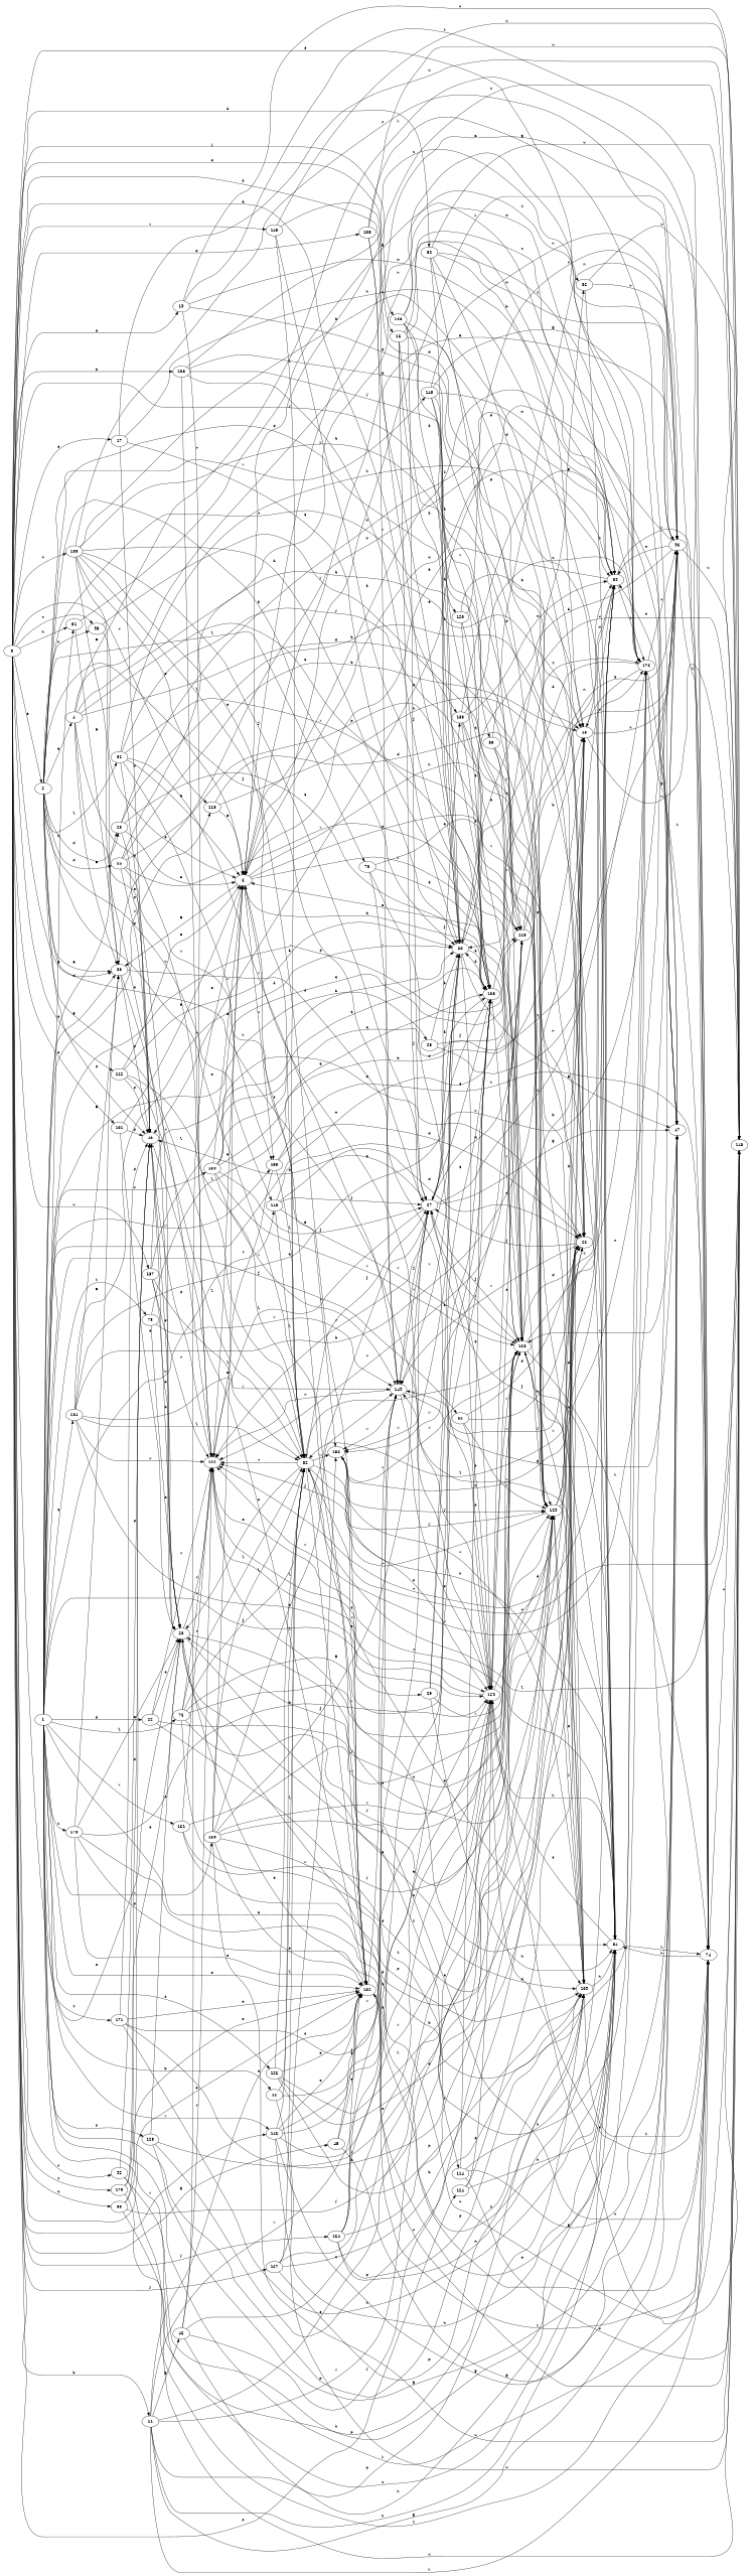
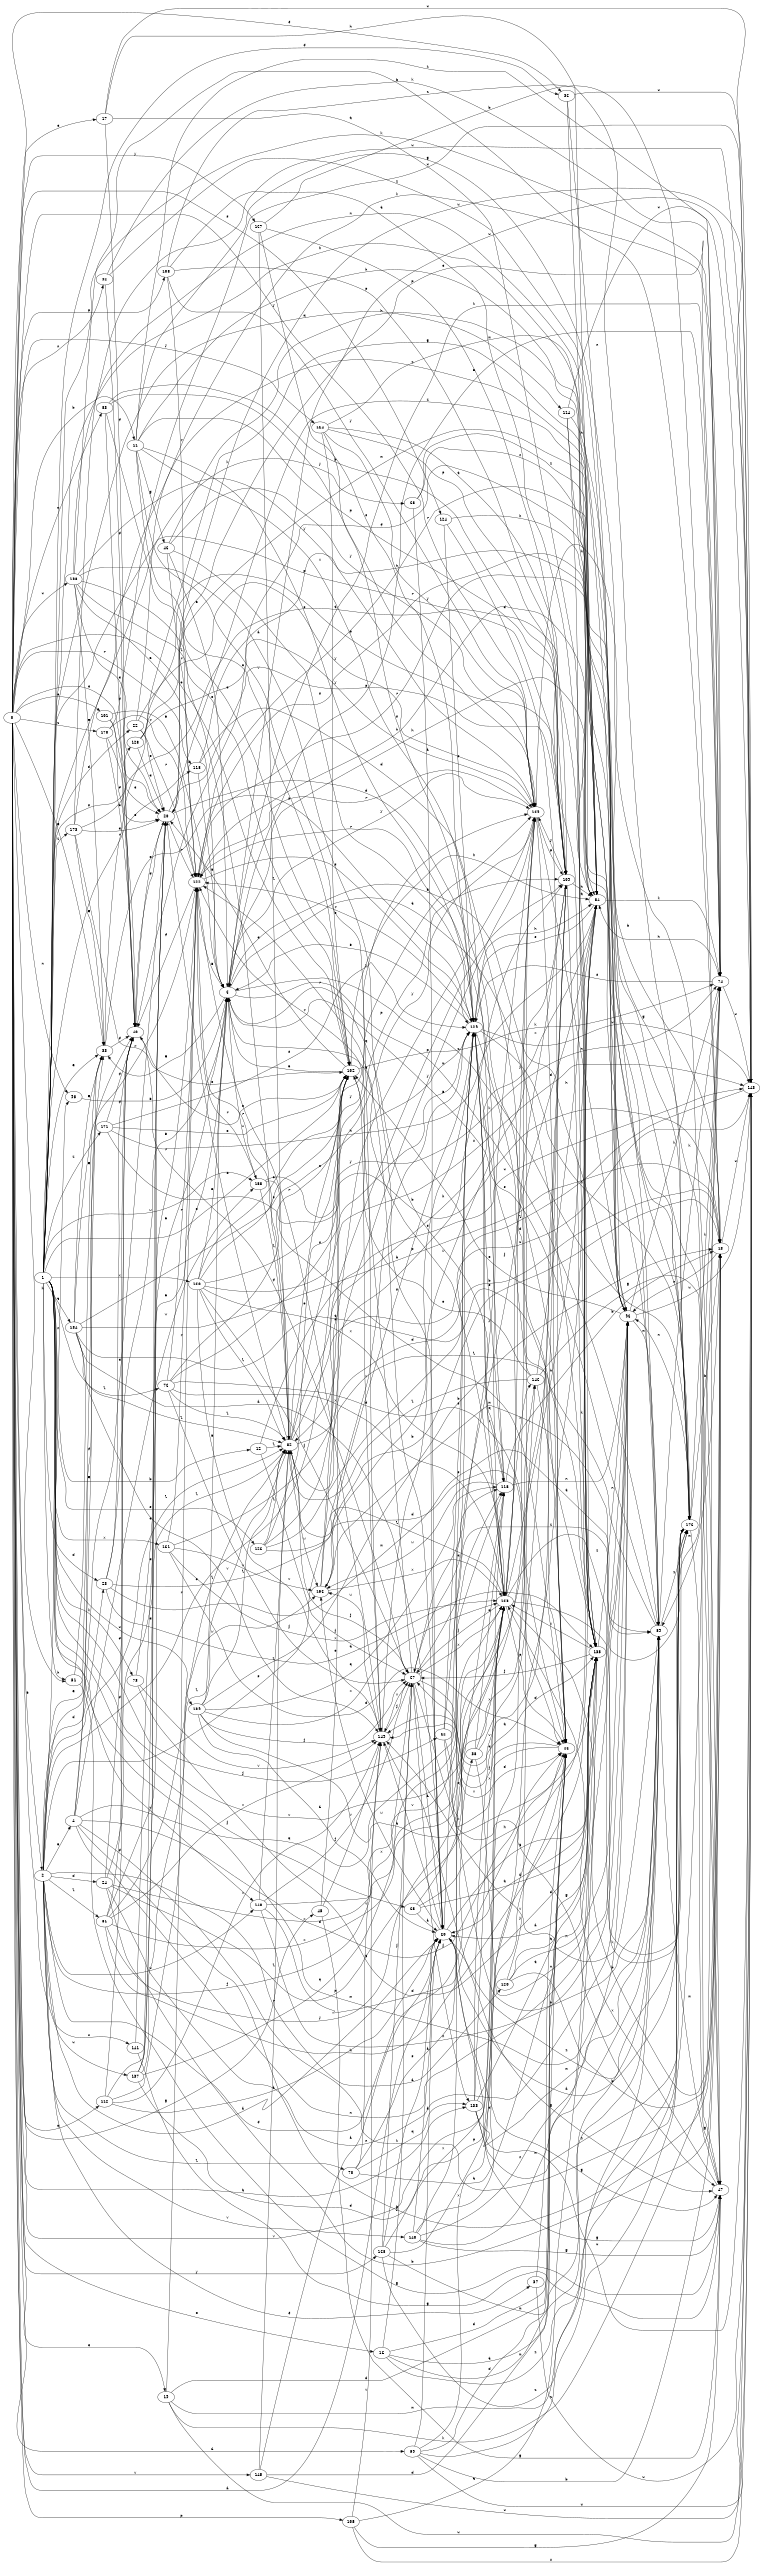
  strict digraph {
    fontname="DejaVu Sans Mono"
    rankdir=LR
    node [fontname="DejaVu Sans Mono"]
    edge [fontname="DejaVu Sans Mono"]
    0
    2
    11
    16
    17
    19
    20
    33
    36
    45
    51
    59
    60
    83
    92
    95
    101
    102
    105
    108
    112
    118
    124
    133
    137
    138
    145
    146
    164
    167
    168
    169
    170
    23
    140
    4
    24
+   37
    38
    40
    67
    78
    81
    82
    120
    129
+   141
    148
    54
    74
    109
    46
    47
    149
    163
    89
    26
    135
    176
    143
    122
    96
    13
    156
    6
    115
    1
    12
    22
    62
    65
    68
    73
    76
    114
    126
    128
    134
    139
    155
    160
    161
    171
    173
    0 -> 2 [label=a]
    0 -> 11 [label=b]
    0 -> 16 [label=c]
    0 -> 17 [label=c]
    0 -> 19 [label=c]
    0 -> 20 [label=c]
    0 -> 33 [label=e]
    0 -> 36 [label=f]
    0 -> 45 [label=g]
    0 -> 51 [label=h]
    0 -> 59 [label=i]
    0 -> 60 [label=i]
    0 -> 83 [label=m]
    0 -> 92 [label=n]
    0 -> 95 [label=n]
    0 -> 101 [label=o]
    0 -> 102 [label=o]
    0 -> 105 [label=p]
    0 -> 108 [label=p]
    0 -> 112 [label=q]
    0 -> 118 [label=r]
    0 -> 124 [label=s]
    0 -> 133 [label=t]
    0 -> 137 [label=u]
    0 -> 138 [label=u]
    0 -> 145 [label=v]
    0 -> 146 [label=v]
    0 -> 164 [label=y]
    0 -> 167 [label=y]
    0 -> 168 [label=y]
    0 -> 169 [label=y]
    0 -> 170 [label=z]
    2 -> 33 [label=e]
    2 -> 60 [label=i]
    2 -> 95 [label=n]
    2 -> 102 [label=o]
    2 -> 23 [label=d]
    2 -> 140 [label=u]
    2 -> 4 [label=a]
    2 -> 24 [label=d]
+   2 -> 37 [label=f]
    2 -> 38 [label=f]
    2 -> 40 [label=f]
    2 -> 67 [label=j]
    2 -> 78 [label=l]
    2 -> 81 [label=l]
    2 -> 82 [label=l]
    2 -> 120 [label=r]
    2 -> 129 [label=s]
+   2 -> 141 [label=u]
    2 -> 148 [label=v]
    11 -> 102 [label=o]
    11 -> 129 [label=s]
    11 -> 54 [label=h]
    11 -> 74 [label=k]
    11 -> 109 [label=p]
    11 -> 46 [label=g]
    11 -> 47 [label=g]
    11 -> 149 [label=v]
    11 -> 163 [label=x]
-   16 -> 60 [label=i]
    16 -> 67 [label=j]
    16 -> 89 [label=m]
    16 -> 26 [label=d]
    16 -> 135 [label=t]
    16 -> 176 [label=z]
    17 -> 40 [label=f]
    17 -> 54 [label=h]
    17 -> 135 [label=t]
    17 -> 143 [label=u]
    19 -> 74 [label=k]
    19 -> 89 [label=m]
    19 -> 26 [label=d]
    19 -> 143 [label=u]
    19 -> 122 [label=r]
    20 -> 40 [label=f]
    20 -> 109 [label=p]
    20 -> 26 [label=d]
    20 -> 176 [label=z]
    20 -> 143 [label=u]
    20 -> 122 [label=r]
    33 -> 40 [label=f]
    33 -> 129 [label=s]
    33 -> 89 [label=m]
-   33 -> 122 [label=r]
+   170 -> 122 [label=r]
    36 -> 54 [label=h]
    36 -> 143 [label=u]
    36 -> 96 [label=n]
    45 -> 102 [label=o]
    45 -> 47 [label=g]
    45 -> 149 [label=v]
    51 -> 33 [label=e]
    51 -> 47 [label=g]
    59 -> 60 [label=i]
    59 -> 163 [label=x]
    59 -> 26 [label=d]
    59 -> 176 [label=z]
    59 -> 143 [label=u]
    59 -> 13 [label=b]
    60 -> 129 [label=s]
    60 -> 47 [label=g]
    60 -> 149 [label=v]
    60 -> 135 [label=t]
    60 -> 176 [label=z]
    60 -> 143 [label=u]
    60 -> 122 [label=r]
    60 -> 156 [label=w]
    83 -> 102 [label=o]
    83 -> 169 [label=y]
    83 -> 40 [label=f]
    83 -> 109 [label=p]
    92 -> 40 [label=f]
    92 -> 74 [label=k]
    92 -> 176 [label=z]
-   95 -> 169 [label=y]
    95 -> 6 [label=a]
    101 -> 20 [label=c]
    101 -> 40 [label=f]
    101 -> 6 [label=a]
    102 -> 20 [label=c]
    102 -> 54 [label=h]
    102 -> 74 [label=k]
    102 -> 149 [label=v]
    102 -> 6 [label=a]
    105 -> 47 [label=g]
    105 -> 149 [label=v]
    105 -> 135 [label=t]
    105 -> 143 [label=u]
    108 -> 169 [label=y]
    108 -> 109 [label=p]
    108 -> 135 [label=t]
    108 -> 176 [label=z]
    108 -> 122 [label=r]
    112 -> 60 [label=i]
    112 -> 40 [label=f]
    112 -> 82 [label=l]
    112 -> 149 [label=v]
    112 -> 6 [label=a]
    118 -> 54 [label=h]
    118 -> 26 [label=d]
    118 -> 6 [label=a]
    124 -> 129 [label=s]
    124 -> 54 [label=h]
    124 -> 26 [label=d]
    133 -> 47 [label=g]
    133 -> 163 [label=x]
    133 -> 89 [label=m]
    133 -> 135 [label=t]
    133 -> 176 [label=z]
    133 -> 115 [label=q]
    137 -> 20 [label=c]
    137 -> 82 [label=l]
    137 -> 26 [label=d]
    137 -> 122 [label=r]
    137 -> 115 [label=q]
    138 -> 20 [label=c]
    138 -> 33 [label=e]
    138 -> 60 [label=i]
    138 -> 102 [label=o]
    138 -> 169 [label=y]
-   138 -> 67 [label=j]
    138 -> 82 [label=l]
    138 -> 96 [label=n]
    138 -> 13 [label=b]
    138 -> 6 [label=a]
    145 -> 60 [label=i]
    145 -> 82 [label=l]
    145 -> 26 [label=d]
    145 -> 143 [label=u]
    146 -> 102 [label=o]
    146 -> 82 [label=l]
    146 -> 129 [label=s]
    146 -> 54 [label=h]
    146 -> 47 [label=g]
-   146 -> 163 [label=x]
+   163 -> 146 [label=x]
    146 -> 135 [label=t]
    164 -> 102 [label=o]
    164 -> 169 [label=y]
    164 -> 129 [label=s]
    164 -> 109 [label=p]
    164 -> 89 [label=m]
    164 -> 135 [label=t]
    167 -> 82 [label=l]
    167 -> 129 [label=s]
    167 -> 109 [label=p]
    167 -> 13 [label=b]
-   167 -> 156 [label=w]
+   161 -> 156 [label=w]
    168 -> 60 [label=i]
    168 -> 67 [label=j]
    168 -> 109 [label=p]
    168 -> 163 [label=x]
    168 -> 89 [label=m]
    168 -> 176 [label=z]
    169 -> 109 [label=p]
    169 -> 26 [label=d]
    169 -> 122 [label=r]
    169 -> 96 [label=n]
    169 -> 13 [label=b]
    170 -> 20 [label=c]
-   170 -> 40 [label=f]
+   170 -> 40 [label=o]
    170 -> 143 [label=u]
    23 -> 40 [label=f]
    23 -> 89 [label=m]
    23 -> 135 [label=t]
    23 -> 13 [label=b]
    23 -> 6 [label=a]
    140 -> 67 [label=j]
    140 -> 82 [label=l]
    140 -> 163 [label=x]
    140 -> 26 [label=d]
    140 -> 96 [label=n]
    4 -> 20 [label=c]
    4 -> 33 [label=e]
    4 -> 74 [label=k]
    4 -> 26 [label=d]
    4 -> 96 [label=n]
    4 -> 13 [label=b]
    4 -> 115 [label=q]
    4 -> 155 [label=w]
    24 -> 40 [label=f]
    24 -> 82 [label=l]
    24 -> 109 [label=p]
    24 -> 163 [label=x]
    24 -> 96 [label=n]
    24 -> 13 [label=b]
+   37 -> 26 [label=d]
+   37 -> 143 [label=u]
    38 -> 109 [label=p]
    38 -> 163 [label=x]
    38 -> 96 [label=n]
    38 -> 115 [label=q]
    40 -> 20 [label=c]
    40 -> 102 [label=o]
    67 -> 60 [label=i]
    67 -> 133 [label=j]
    67 -> 40 [label=f]
    67 -> 47 [label=g]
    67 -> 149 [label=v]
    67 -> 163 [label=x]
    67 -> 135 [label=t]
    67 -> 176 [label=z]
    67 -> 122 [label=r]
    67 -> 115 [label=q]
    78 -> 129 [label=s]
    78 -> 149 [label=v]
    78 -> 135 [label=t]
-   78 -> 115 [label=q]
+   78 -> 133 [label=q]
    81 -> 169 [label=y]
    81 -> 40 [label=f]
    81 -> 54 [label=h]
    81 -> 149 [label=v]
    81 -> 163 [label=x]
    81 -> 156 [label=w]
    81 -> 6 [label=a]
    82 -> 20 [label=c]
    82 -> 102 [label=o]
    82 -> 169 [label=y]
    82 -> 67 [label=j]
    82 -> 54 [label=h]
    82 -> 109 [label=p]
    82 -> 143 [label=u]
    82 -> 122 [label=r]
    82 -> 156 [label=w]
    120 -> 169 [label=y]
    120 -> 135 [label=t]
    120 -> 96 [label=n]
    120 -> 13 [label=b]
    129 -> 54 [label=h]
    129 -> 163 [label=x]
    129 -> 26 [label=d]
+   129 -> 176 [label=z]
    129 -> 143 [label=u]
    129 -> 122 [label=r]
    129 -> 6 [label=a]
    129 -> 115 [label=q]
+   141 -> 20 [label=c]
+   141 -> 47 [label=g]
    148 -> 60 [label=i]
    148 -> 47 [label=g]
    148 -> 89 [label=m]
    148 -> 26 [label=d]
    148 -> 96 [label=n]
    148 -> 115 [label=q]
    54 -> 67 [label=j]
    54 -> 129 [label=s]
    54 -> 74 [label=k]
    54 -> 149 [label=v]
    54 -> 122 [label=r]
    74 -> 20 [label=c]
    74 -> 129 [label=s]
    74 -> 54 [label=h]
    74 -> 143 [label=u]
    74 -> 6 [label=a]
    109 -> 169 [label=y]
    109 -> 54 [label=h]
-   109 -> 74 [label=k]
+   109 -> 135 [label=k]
    109 -> 163 [label=x]
    109 -> 156 [label=w]
    46 -> 169 [label=y]
    46 -> 129 [label=s]
    46 -> 54 [label=h]
    46 -> 122 [label=r]
    46 -> 6 [label=a]
    47 -> 163 [label=x]
    47 -> 89 [label=m]
    149 -> 67 [label=j]
    149 -> 129 [label=s]
    149 -> 47 [label=g]
    149 -> 122 [label=r]
    149 -> 156 [label=w]
    163 -> 169 [label=y]
    163 -> 67 [label=j]
    163 -> 82 [label=l]
    163 -> 54 [label=h]
    163 -> 74 [label=k]
    163 -> 26 [label=d]
    163 -> 176 [label=z]
    163 -> 13 [label=b]
    163 -> 6 [label=a]
    89 -> 82 [label=l]
    89 -> 74 [label=k]
    89 -> 149 [label=v]
    89 -> 176 [label=z]
    89 -> 122 [label=r]
    89 -> 6 [label=a]
    26 -> 67 [label=j]
    26 -> 149 [label=v]
    135 -> 60 [label=i]
    135 -> 67 [label=j]
    135 -> 163 [label=x]
    135 -> 96 [label=n]
    176 -> 60 [label=i]
    176 -> 74 [label=k]
    176 -> 47 [label=g]
    176 -> 96 [label=n]
    176 -> 13 [label=b]
    143 -> 82 [label=l]
    122 -> 40 [label=f]
    122 -> 129 [label=s]
    122 -> 54 [label=h]
    122 -> 6 [label=a]
    96 -> 60 [label=i]
    96 -> 102 [label=o]
    96 -> 40 [label=f]
    96 -> 74 [label=k]
    96 -> 89 [label=m]
    96 -> 143 [label=u]
    96 -> 122 [label=r]
    96 -> 6 [label=a]
    13 -> 89 [label=m]
    13 -> 143 [label=u]
    13 -> 96 [label=n]
    156 -> 102 [label=o]
    156 -> 169 [label=y]
    156 -> 129 [label=s]
    156 -> 163 [label=x]
    156 -> 89 [label=m]
    6 -> 33 [label=e]
    6 -> 169 [label=y]
    6 -> 54 [label=h]
    6 -> 74 [label=k]
    6 -> 89 [label=m]
    6 -> 135 [label=t]
    6 -> 176 [label=z]
    6 -> 143 [label=u]
    6 -> 115 [label=q]
    6 -> 155 [label=w]
    115 -> 129 [label=s]
    115 -> 122 [label=r]
    115 -> 96 [label=n]
    115 -> 13 [label=b]
    115 -> 156 [label=w]
    1 -> 33 [label=e]
    1 -> 36 [label=f]
    1 -> 51 [label=h]
    1 -> 102 [label=o]
    1 -> 118 [label=r]
    1 -> 146 [label=v]
    1 -> 23 [label=d]
    1 -> 140 [label=u]
    1 -> 54 [label=h]
    1 -> 74 [label=k]
    1 -> 109 [label=p]
    1 -> 89 [label=m]
    1 -> 12 [label=b]
    1 -> 22 [label=d]
    1 -> 62 [label=j]
    1 -> 65 [label=j]
    1 -> 68 [label=k]
    1 -> 73 [label=k]
    1 -> 76 [label=l]
    1 -> 114 [label=q]
    1 -> 126 [label=s]
    1 -> 128 [label=s]
    1 -> 134 [label=t]
    1 -> 139 [label=u]
    1 -> 155 [label=w]
    1 -> 160 [label=x]
    1 -> 161 [label=x]
    1 -> 171 [label=z]
    1 -> 173 [label=z]
    12 -> 67 [label=j]
    12 -> 82 [label=l]
    12 -> 143 [label=u]
    22 -> 20 [label=c]
    22 -> 169 [label=y]
    22 -> 176 [label=z]
    22 -> 122 [label=r]
    62 -> 169 [label=y]
    62 -> 129 [label=s]
    62 -> 89 [label=m]
    62 -> 26 [label=d]
    65 -> 60 [label=i]
    65 -> 54 [label=h]
    65 -> 163 [label=x]
    65 -> 135 [label=t]
    68 -> 60 [label=i]
    68 -> 176 [label=z]
    68 -> 96 [label=n]
    73 -> 20 [label=c]
    73 -> 149 [label=v]
    73 -> 135 [label=t]
    76 -> 169 [label=y]
    76 -> 67 [label=j]
    76 -> 82 [label=l]
    76 -> 129 [label=s]
    76 -> 163 [label=x]
    76 -> 26 [label=d]
    76 -> 122 [label=r]
    114 -> 54 [label=h]
    114 -> 47 [label=g]
    114 -> 135 [label=t]
    114 -> 143 [label=u]
    126 -> 102 [label=o]
    126 -> 82 [label=l]
    126 -> 109 [label=p]
    126 -> 26 [label=d]
    126 -> 13 [label=b]
    128 -> 20 [label=c]
    128 -> 169 [label=y]
    128 -> 109 [label=p]
    128 -> 47 [label=g]
    134 -> 33 [label=e]
    134 -> 60 [label=i]
    134 -> 82 [label=l]
    134 -> 129 [label=s]
    134 -> 149 [label=v]
    134 -> 135 [label=t]
    134 -> 122 [label=r]
    134 -> 13 [label=b]
    139 -> 60 [label=i]
    139 -> 67 [label=j]
    139 -> 82 [label=l]
    139 -> 163 [label=x]
    139 -> 135 [label=t]
    139 -> 13 [label=b]
    139 -> 6 [label=a]
    139 -> 115 [label=q]
    155 -> 82 [label=l]
    155 -> 74 [label=k]
    155 -> 26 [label=d]
    155 -> 122 [label=r]
    160 -> 102 [label=o]
    160 -> 169 [label=y]
    160 -> 67 [label=j]
    160 -> 82 [label=l]
    160 -> 109 [label=p]
    160 -> 149 [label=v]
    160 -> 163 [label=x]
    160 -> 143 [label=u]
    160 -> 6 [label=a]
    161 -> 169 [label=y]
    161 -> 163 [label=x]
    161 -> 26 [label=d]
    161 -> 122 [label=r]
    171 -> 102 [label=o]
    171 -> 40 [label=f]
    171 -> 129 [label=s]
    171 -> 54 [label=h]
    171 -> 13 [label=b]
    173 -> 20 [label=c]
    173 -> 33 [label=e]
    173 -> 102 [label=o]
    173 -> 74 [label=k]
    173 -> 135 [label=t]
    173 -> 143 [label=u]
  }
